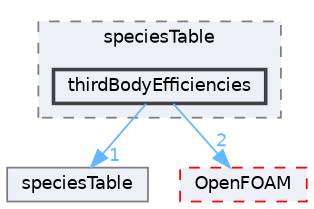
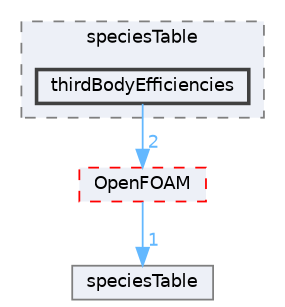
  digraph {
    compound=true
    node [fillcolor="#edf0f7" fontname=Helvetica fontsize=10 shape=box]
    edge [color=steelblue1 fontcolor=steelblue1 fontname=Helvetica fontsize=10 labeldistance=1.5 labelfontname=Helvetica labelfontsize=10]
    n1 [color=grey25 height=0.2 label=thirdBodyEfficiencies style="filled,bold" width=0.4]
    n2 [color=grey50 height=0.2 label=speciesTable style=filled width=0.4]
    n3 [color=red height=0.2 label=OpenFOAM style="filled,dashed" width=0.4]
    subgraph cluster_1 {
      bgcolor="#edf0f7"
      fontname=Helvetica
      fontsize=10
      label=speciesTable
      pencolor=grey50
      style="filled,dashed"
      n1
    }
-   n1 -> n2 [headlabel=1]
+   n3 -> n2 [headlabel=1]
    n1 -> n3 [headlabel=2]
  }
